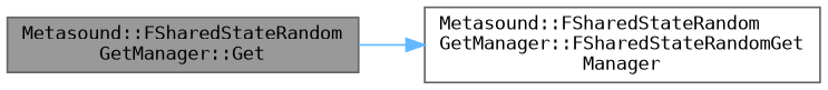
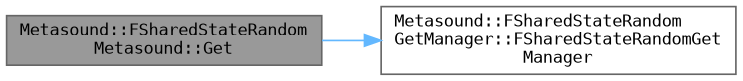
  digraph {
    rankdir=LR
    fontname="DejaVu Sans Mono"
    node [fontname="DejaVu Sans Mono" fontsize=10 shape=box style=filled]
-   n1 [color=gray40 fillcolor=grey60 fontcolor=black height=0.2 label="Metasound::FSharedStateRandom\lGetManager::Get" width=0.4]
+   n1 [color=gray40 fillcolor=grey60 fontcolor=black height=0.2 label="Metasound::FSharedStateRandom\lMetasound::Get" width=0.4]
    n2 [color=grey40 fillcolor=white height=0.2 label="Metasound::FSharedStateRandom\lGetManager::FSharedStateRandomGet\lManager" width=0.4]
    n1 -> n2 [color=steelblue1 fontname="DejaVu Sans Mono" fontsize=10 labelfontname=Helvetica labelfontsize=10 style=solid]
  }
